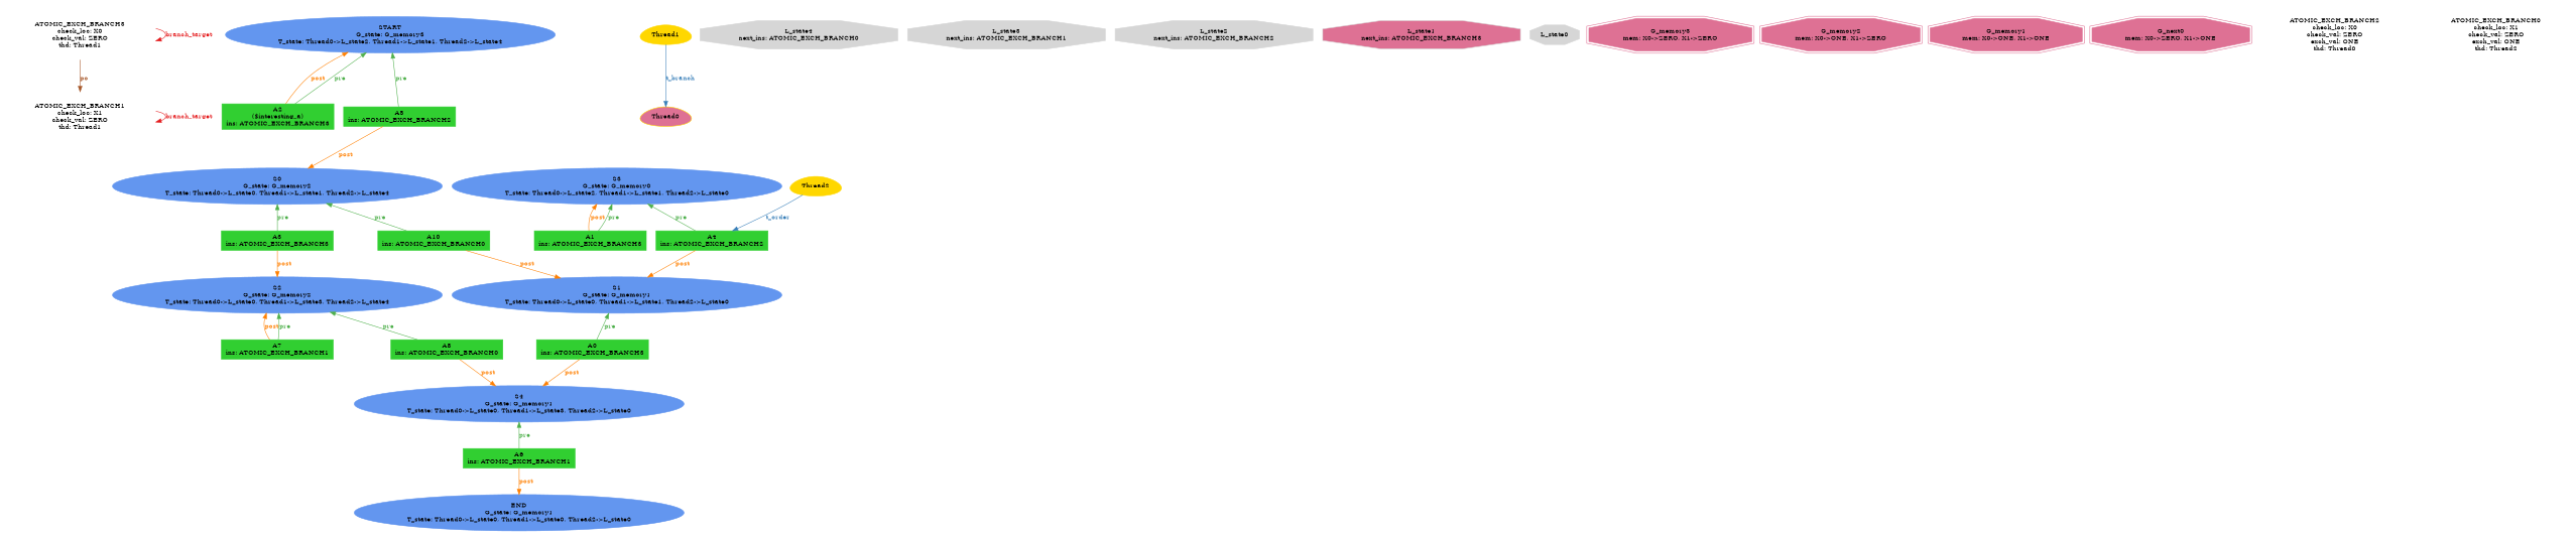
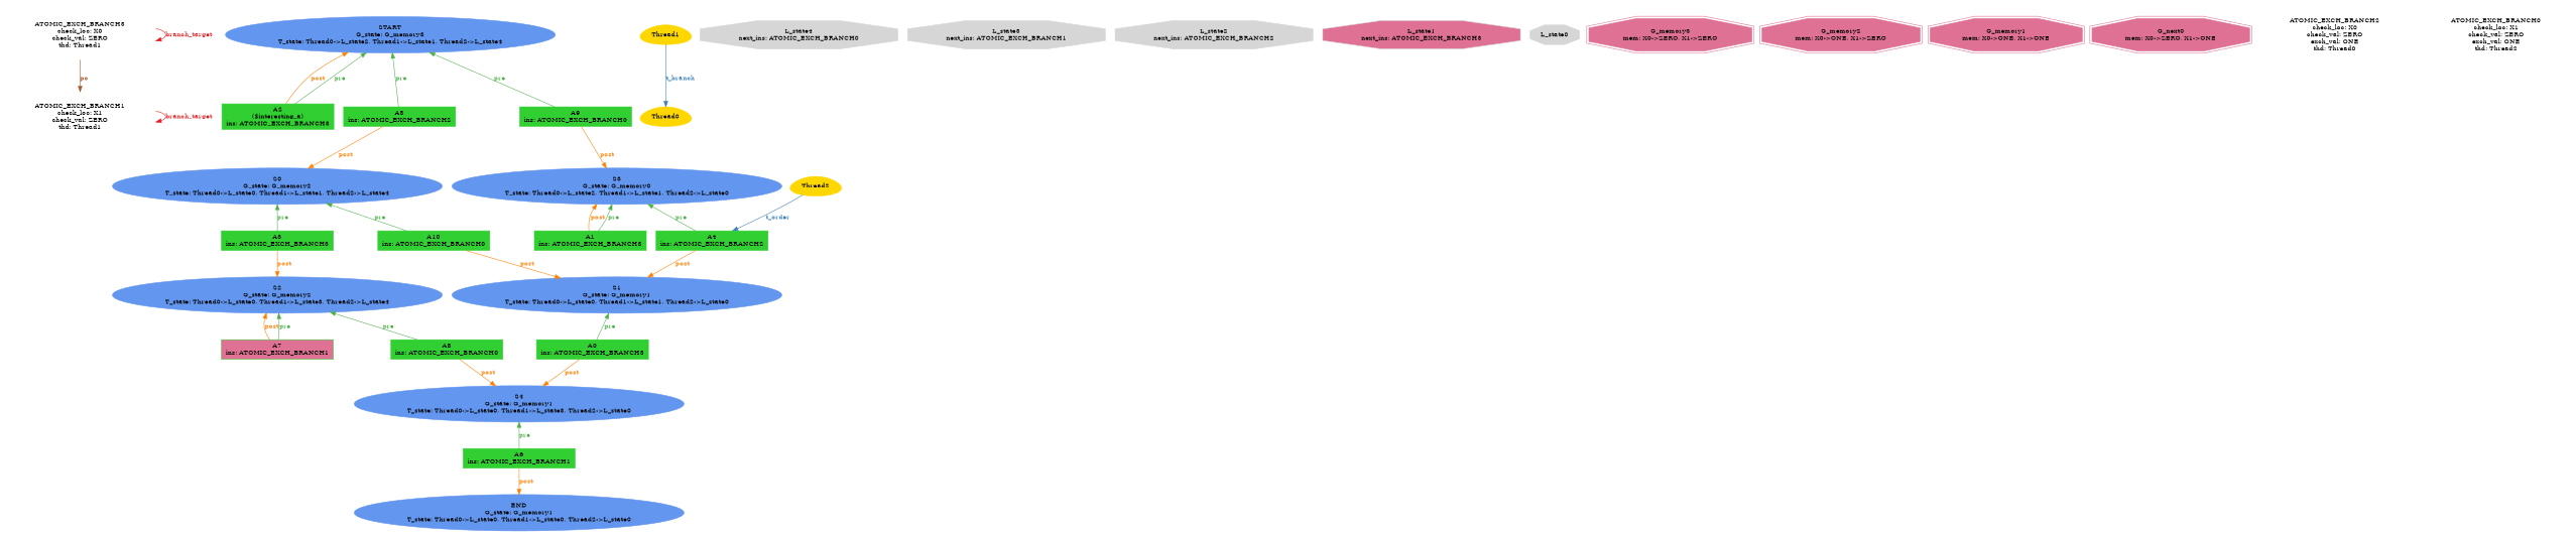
  digraph {
    fontsize=12
    rankdir=TB
    node [color="#31cf31" fontcolor="#000000" fontsize=12 shape=box style="filled, solid"]
    edge [color="#ff7f00" dir=back fontcolor="#ff7f00" fontsize=12 style=solid uuid="<A1, S3>" weight=1]
    n1 [color="#ffffff" label="ATOMIC_EXCH_BRANCH1\ncheck_loc: X1\ncheck_val: ZERO\nthd: Thread1" shape=octagon uuid=ATOMIC_EXCH_BRANCH1]
    n2 [color="#ffffff" label="ATOMIC_EXCH_BRANCH3\ncheck_loc: X0\ncheck_val: ZERO\nthd: Thread1" shape=octagon uuid=ATOMIC_EXCH_BRANCH3]
    n3 [label="A0\nins: ATOMIC_EXCH_BRANCH3" uuid=A0]
    n4 [color="#6396ef" label="S4\nG_state: G_memory1\nT_state: Thread0->L_state0, Thread1->L_state3, Thread2->L_state0" shape=ellipse uuid=S4]
    n5 [label="A6\nins: ATOMIC_EXCH_BRANCH1" uuid=A6]
    n6 [color="#6396ef" label="END\nG_state: G_memory1\nT_state: Thread0->L_state0, Thread1->L_state0, Thread2->L_state0" shape=ellipse uuid=END]
    n7 [color="#6396ef" label="S3\nG_state: G_memory0\nT_state: Thread0->L_state2, Thread1->L_state1, Thread2->L_state0" shape=ellipse uuid=S3]
    n8 [label="A1\nins: ATOMIC_EXCH_BRANCH3" uuid=A1]
    n9 [label="A4\nins: ATOMIC_EXCH_BRANCH2" uuid=A4]
    n10 [color="#6396ef" label="S1\nG_state: G_memory1\nT_state: Thread0->L_state0, Thread1->L_state1, Thread2->L_state0" shape=ellipse uuid=S1]
    n11 [color="#6396ef" label="START\nG_state: G_memory3\nT_state: Thread0->L_state2, Thread1->L_state1, Thread2->L_state4" shape=ellipse uuid=START]
    n12 [label="A2\n($interesting_a)\nins: ATOMIC_EXCH_BRANCH3" uuid=A2]
    n13 [label="A5\nins: ATOMIC_EXCH_BRANCH2" uuid=A5]
+   n14 [label="A9\nins: ATOMIC_EXCH_BRANCH0" uuid=A9]
    n15 [color="#6396ef" label="S0\nG_state: G_memory2\nT_state: Thread0->L_state0, Thread1->L_state1, Thread2->L_state4" shape=ellipse uuid=S0]
    n16 [label="A3\nins: ATOMIC_EXCH_BRANCH3" uuid=A3]
    n17 [color="#6396ef" label="S2\nG_state: G_memory2\nT_state: Thread0->L_state0, Thread1->L_state3, Thread2->L_state4" shape=ellipse uuid=S2]
-   n18 [label="A7\nins: ATOMIC_EXCH_BRANCH1" uuid=A7]
+   n18 [label="A7\nins: ATOMIC_EXCH_BRANCH1" uuid=A7 fillcolor="#de7194"]
    n19 [label="A8\nins: ATOMIC_EXCH_BRANCH0" uuid=A8]
    n20 [label="A10\nins: ATOMIC_EXCH_BRANCH0" uuid=A10]
    n21 [color="#ffd700" label=Thread1 shape=egg uuid=Thread1]
-   n22 [color="#ffd700" label=Thread0 shape=egg uuid=Thread0 fillcolor="#de7194"]
+   n22 [color="#ffd700" label=Thread0 shape=egg uuid=Thread0]
    n23 [color="#ffd700" label=Thread2 shape=egg uuid=Thread2]
    n24 [color="#d6d6d6" label="L_state4\nnext_ins: ATOMIC_EXCH_BRANCH0" shape=octagon uuid=L_state4]
    n25 [color="#d6d6d6" label="L_state3\nnext_ins: ATOMIC_EXCH_BRANCH1" shape=octagon uuid=L_state3]
    n26 [color="#d6d6d6" label="L_state2\nnext_ins: ATOMIC_EXCH_BRANCH2" shape=octagon uuid=L_state2]
    n27 [color="#d6d6d6" fillcolor="#de7194" label="L_state1\nnext_ins: ATOMIC_EXCH_BRANCH3" shape=octagon uuid=L_state1]
    n28 [color="#d6d6d6" label=L_state0 shape=octagon uuid=L_state0]
    n29 [color="#de7194" label="G_memory3\nmem: X0->ZERO, X1->ZERO" shape=doubleoctagon uuid=G_memory3]
    n30 [color="#de7194" label="G_memory2\nmem: X0->ONE, X1->ZERO" shape=doubleoctagon uuid=G_memory2]
    n31 [color="#de7194" label="G_memory1\nmem: X0->ONE, X1->ONE" shape=doubleoctagon uuid=G_memory1]
    n32 [color="#de7194" label="G_next0\nmem: X0->ZERO, X1->ONE" shape=doubleoctagon uuid=G_memory0]
    n33 [color="#ffffff" label="ATOMIC_EXCH_BRANCH2\ncheck_loc: X0\ncheck_val: ZERO\nexch_val: ONE\nthd: Thread0" shape=octagon uuid=ATOMIC_EXCH_BRANCH2]
    n34 [color="#ffffff" label="ATOMIC_EXCH_BRANCH0\ncheck_loc: X1\ncheck_val: ZERO\nexch_val: ONE\nthd: Thread2" shape=octagon uuid=ATOMIC_EXCH_BRANCH0]
    n1 -> n1 [color="#e41a1c" dir=forward fontcolor="#e41a1c" label=branch_target uuid="<ATOMIC_EXCH_BRANCH1, ATOMIC_EXCH_BRANCH1>"]
    n2 -> n1 [color="#a65628" dir=forward fontcolor="#a65628" label=po uuid="<ATOMIC_EXCH_BRANCH3, ATOMIC_EXCH_BRANCH1>"]
    n2 -> n2 [color="#e41a1c" dir=forward fontcolor="#e41a1c" label=branch_target uuid="<ATOMIC_EXCH_BRANCH3, ATOMIC_EXCH_BRANCH3>"]
    n3 -> n4 [dir=forward label=post uuid="<A0, S4>"]
    n4 -> n5 [color="#4daf4a" fontcolor="#4daf4a" label=pre uuid="<A6, S4>"]
    n5 -> n6 [dir=forward label=post uuid="<A6, END>"]
    n7 -> n8 [label=post]
    n7 -> n8 [color="#4daf4a" fontcolor="#4daf4a" label=pre]
    n7 -> n9 [color="#4daf4a" fontcolor="#4daf4a" label=pre uuid="<A4, S3>"]
    n9 -> n10 [dir=forward label=post uuid="<A4, S1>"]
    n10 -> n3 [color="#4daf4a" fontcolor="#4daf4a" label=pre uuid="<A0, S1>"]
    n11 -> n12 [label=post uuid="<A2, START>"]
    n11 -> n12 [color="#4daf4a" fontcolor="#4daf4a" label=pre uuid="<A2, START>"]
    n11 -> n13 [color="#4daf4a" fontcolor="#4daf4a" label=pre uuid="<A5, START>"]
+   n11 -> n14 [color="#4daf4a" fontcolor="#4daf4a" label=pre uuid="<A9, START>"]
    n13 -> n15 [dir=forward label=post uuid="<A5, S0>"]
+   n14 -> n7 [dir=forward label=post uuid="<A9, S3>"]
    n15 -> n16 [color="#4daf4a" fontcolor="#4daf4a" label=pre uuid="<A3, S0>"]
    n15 -> n20 [color="#4daf4a" fontcolor="#4daf4a" label=pre uuid="<A10, S0>"]
    n16 -> n17 [dir=forward label=post uuid="<A3, S2>"]
    n17 -> n18 [label=post uuid="<A7, S2>"]
    n17 -> n18 [color="#4daf4a" fontcolor="#4daf4a" label=pre uuid="<A7, S2>"]
    n17 -> n19 [color="#4daf4a" fontcolor="#4daf4a" label=pre uuid="<A8, S2>"]
    n19 -> n4 [dir=forward label=post uuid="<A8, S4>"]
    n20 -> n10 [dir=forward label=post uuid="<A10, S1>"]
    n21 -> n22 [color="#377eb8" dir=forward fontcolor="#377eb8" label=t_branch uuid="<Thread1, Thread0>"]
    n23 -> n9 [color="#377eb8" dir=forward fontcolor="#377eb8" label=t_order uuid="<Thread2, Thread1>"]
  }
